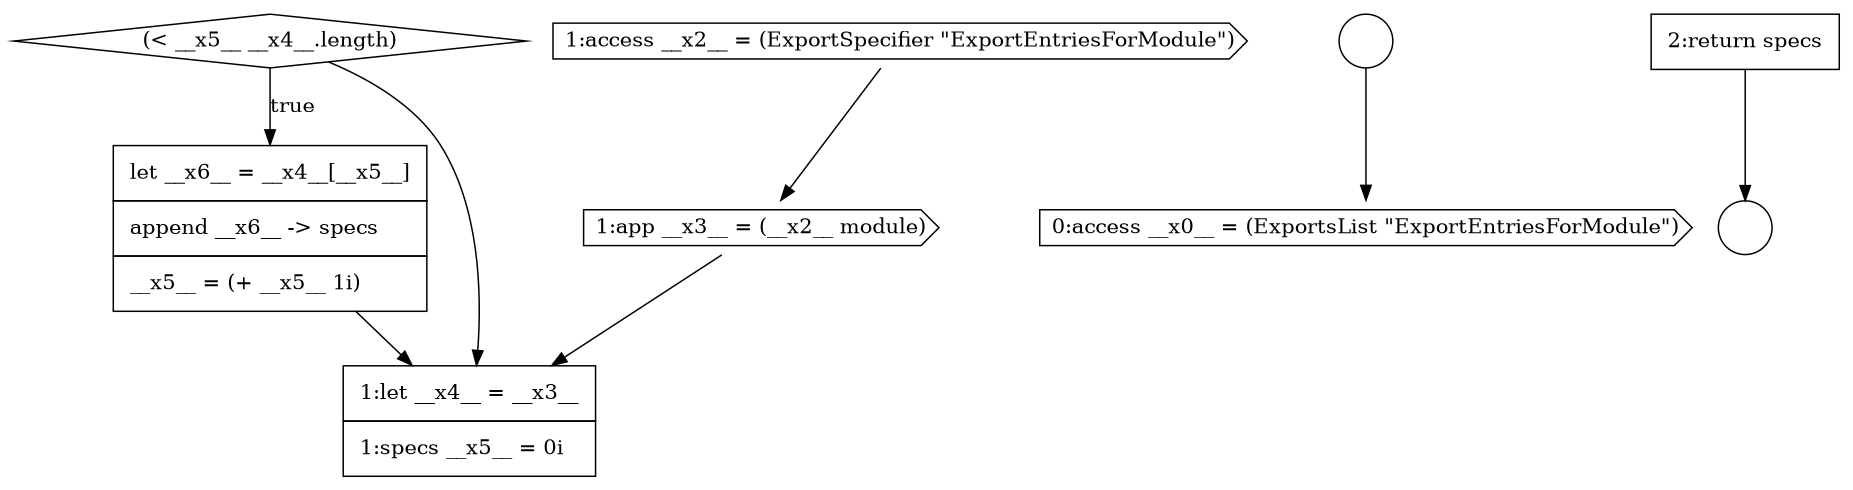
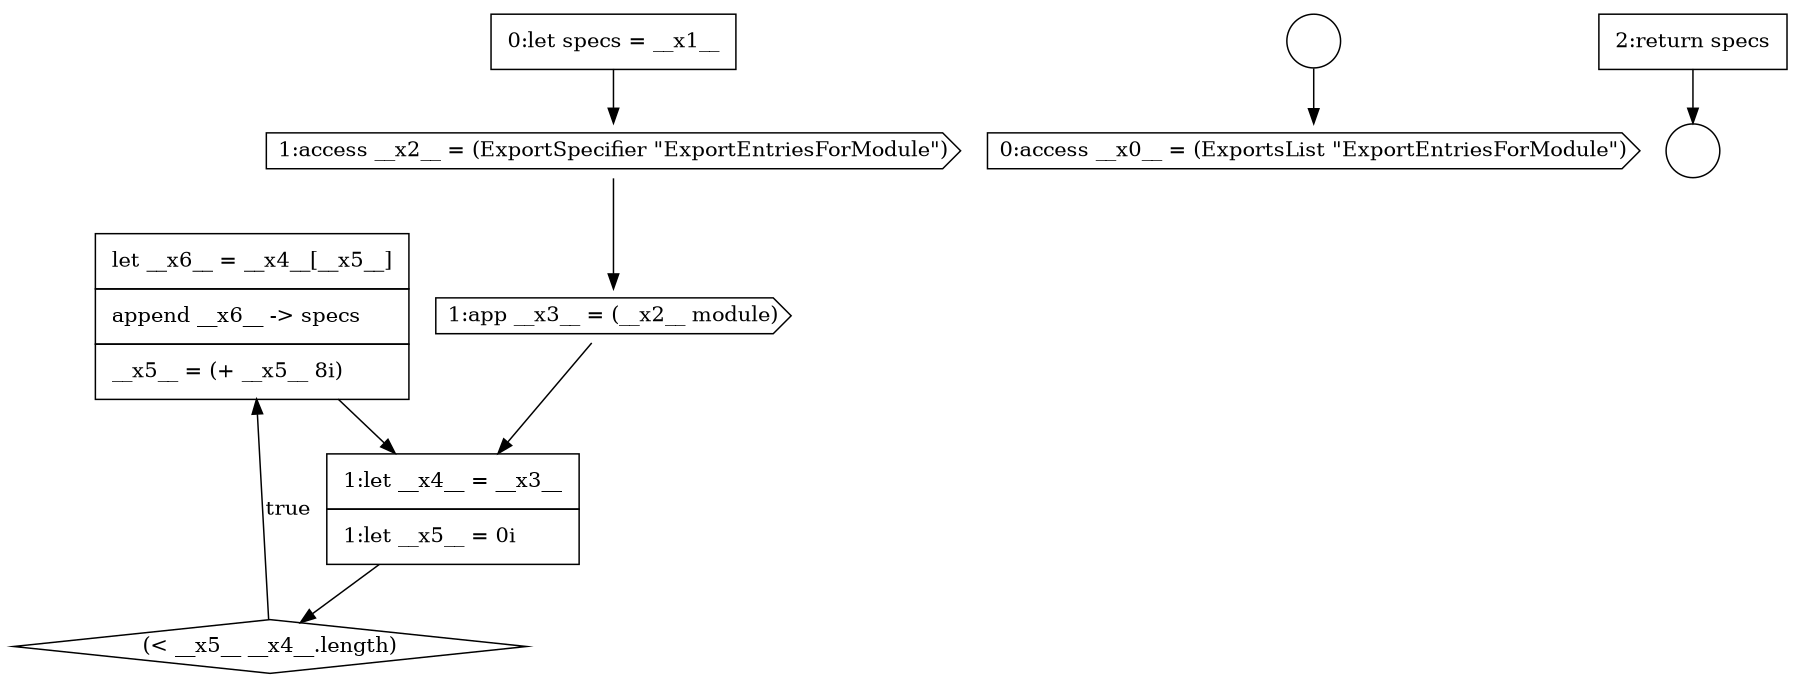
  digraph {
    node [color=black fillcolor=white shape=none style=filled]
    edge [color=black]
-   n1 [label=<<font color="black">     <table border="0" cellborder="1" cellspacing="0" cellpadding="10">       <tr><td align="left">let __x6__ = __x4__[__x5__]</td></tr>       <tr><td align="left">append __x6__ -&gt; specs</td></tr>       <tr><td align="left">__x5__ = (+ __x5__ 1i)</td></tr>     </table>   </font>> margin=0]
-   n2 [label=<<font color="black">     <table border="0" cellborder="1" cellspacing="0" cellpadding="10">       <tr><td align="left">1:let __x4__ = __x3__</td></tr>       <tr><td align="left">1:specs __x5__ = 0i</td></tr>     </table>   </font>> margin=0]
+   n1 [label=<<font color="black">     <table border="0" cellborder="1" cellspacing="0" cellpadding="10">       <tr><td align="left">let __x6__ = __x4__[__x5__]</td></tr>       <tr><td align="left">append __x6__ -&gt; specs</td></tr>       <tr><td align="left">__x5__ = (+ __x5__ 8i)</td></tr>     </table>   </font>> margin=0]
+   n2 [label=<<font color="black">     <table border="0" cellborder="1" cellspacing="0" cellpadding="10">       <tr><td align="left">1:let __x4__ = __x3__</td></tr>       <tr><td align="left">1:let __x5__ = 0i</td></tr>     </table>   </font>> margin=0]
    n3 [label=<<font color="black">(&lt; __x5__ __x4__.length)</font>> shape=diamond]
    n4 [label=" " shape=circle]
    n5 [label=<<font color="black">0:access __x0__ = (ExportsList &quot;ExportEntriesForModule&quot;)</font>> shape=cds]
    n6 [label=<<font color="black">1:access __x2__ = (ExportSpecifier &quot;ExportEntriesForModule&quot;)</font>> shape=cds]
    n7 [label=<<font color="black">1:app __x3__ = (__x2__ module)</font>> shape=cds]
    n8 [label=<<font color="black">     <table border="0" cellborder="1" cellspacing="0" cellpadding="10">       <tr><td align="left">2:return specs</td></tr>     </table>   </font>> margin=0]
    n9 [label=" " shape=circle]
+   n10 [label=<<font color="black">     <table border="0" cellborder="1" cellspacing="0" cellpadding="10">       <tr><td align="left">0:let specs = __x1__</td></tr>     </table>   </font>> margin=0]
    n1 -> n2
-   n3 -> n2
+   n2 -> n3
    n3 -> n1 [label=<<font color="black">true</font>>]
    n4 -> n5
    n6 -> n7
    n7 -> n2
    n8 -> n9
+   n10 -> n6
  }
